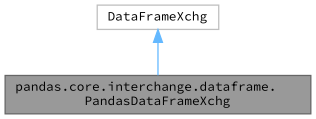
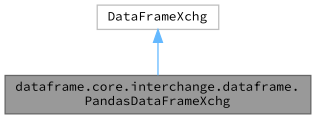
  digraph {
    fontname="Source Code Pro"
    node [fontname="Source Code Pro" fontsize=10 shape=box style=filled]
-   n1 [color=gray40 fillcolor=grey60 fontcolor=black height=0.2 label="pandas.core.interchange.dataframe.\lPandasDataFrameXchg" width=0.4]
+   n1 [color=gray40 fillcolor=grey60 fontcolor=black height=0.2 label="dataframe.core.interchange.dataframe.\lPandasDataFrameXchg" width=0.4]
    n2 [color=grey75 fillcolor=white height=0.2 label=DataFrameXchg width=0.4]
    n2 -> n1 [color=steelblue1 dir=back fontname="Source Code Pro" fontsize=10 labelfontname=Helvetica labelfontsize=10 style=solid]
  }
